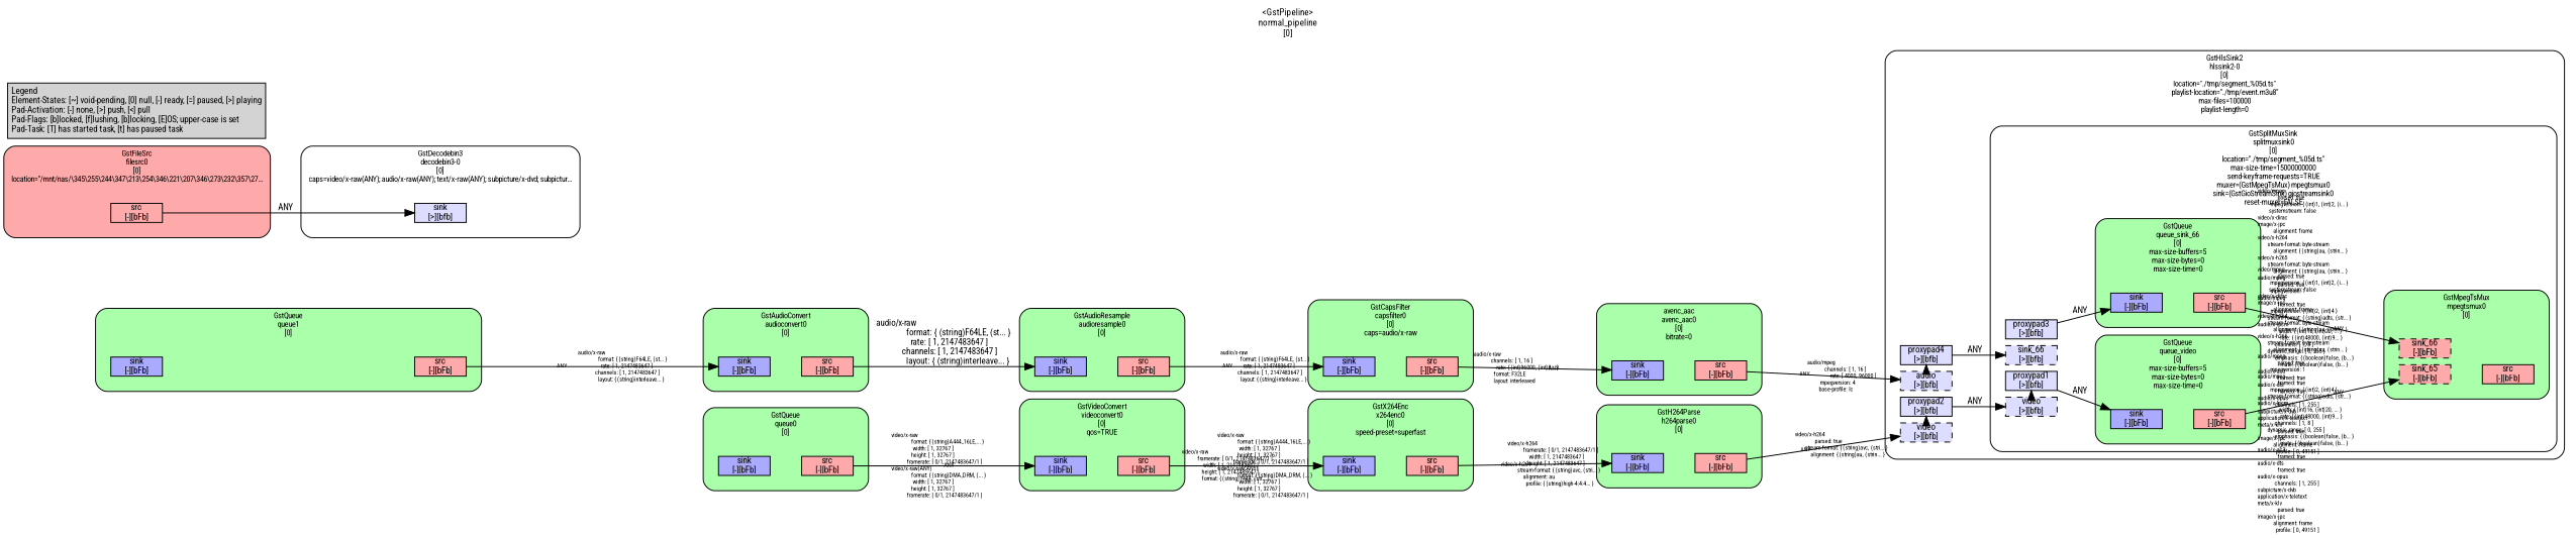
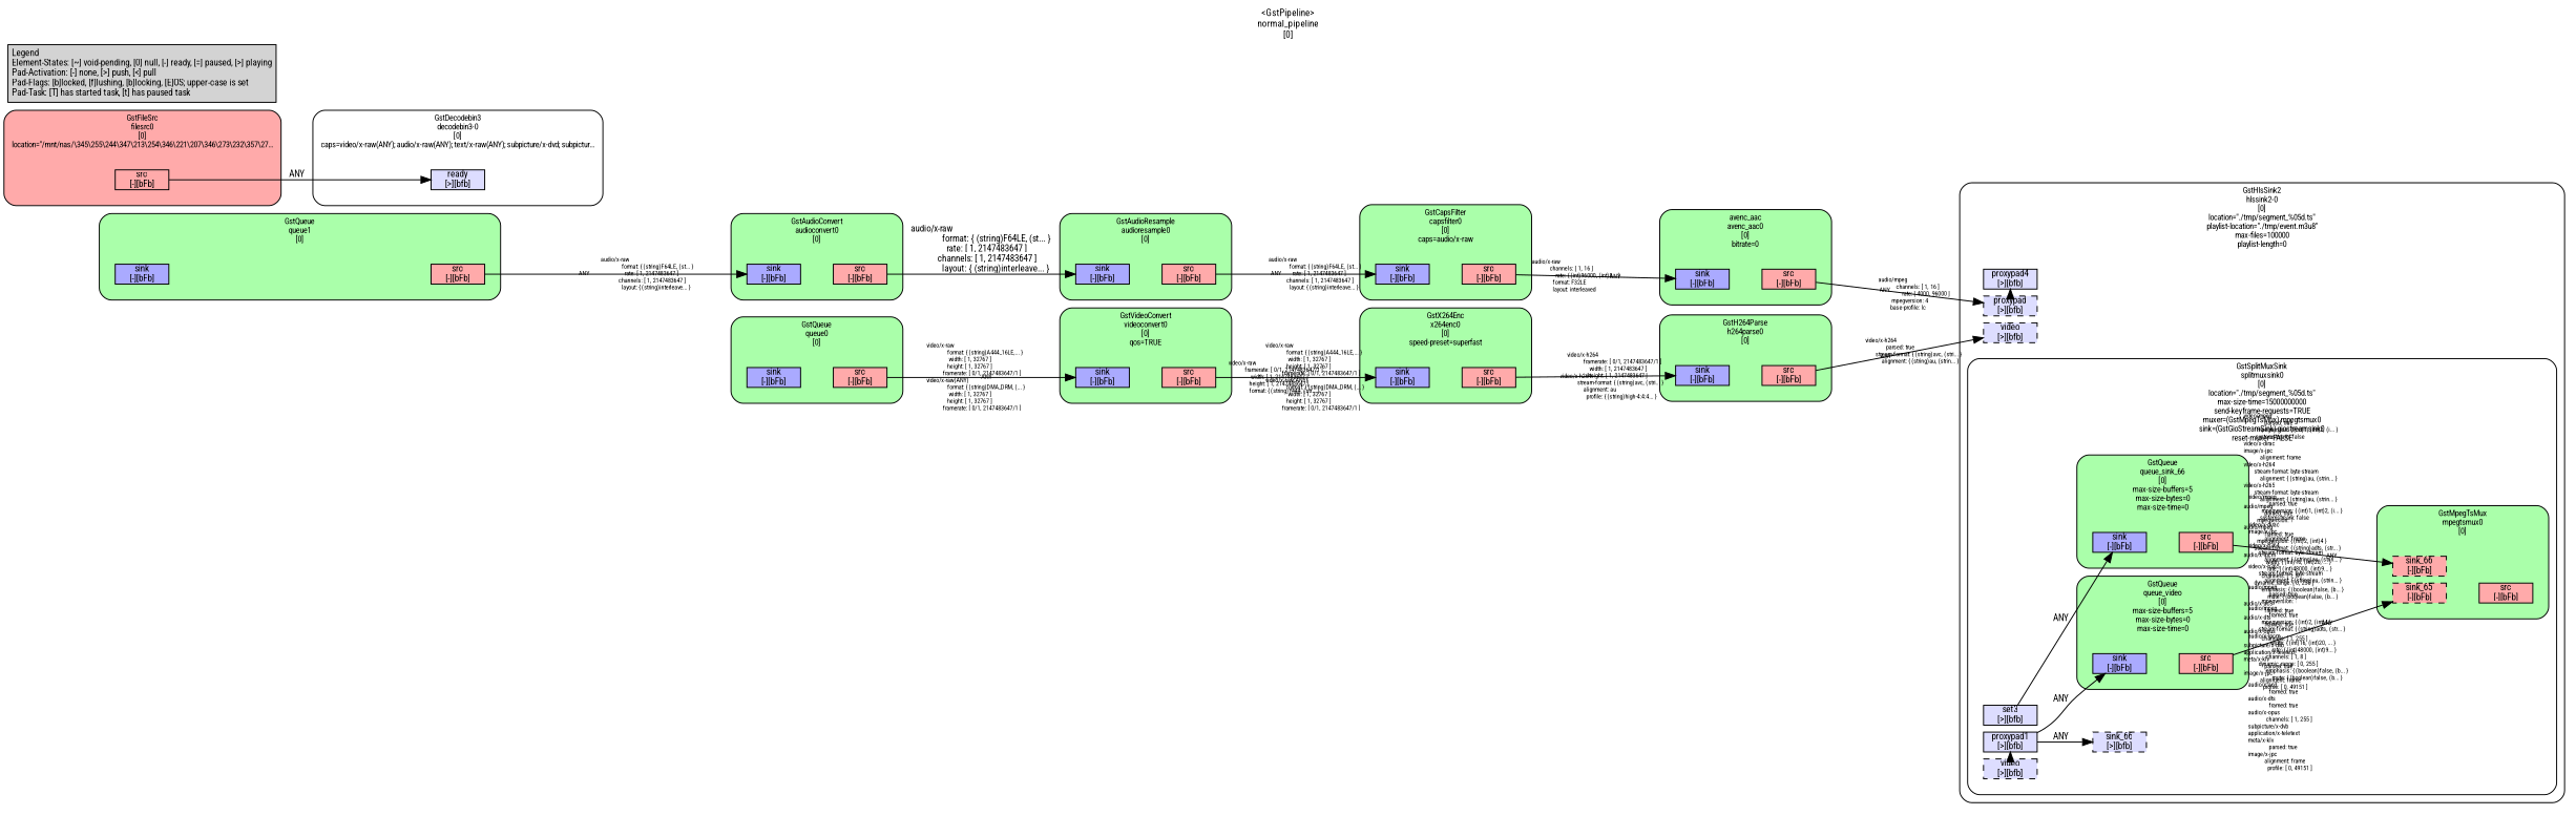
  digraph {
    fontname="Roboto Condensed"
    fontsize=10
    label="<GstPipeline>\nnormal_pipeline\n[0]"
    labelloc=t
    nodesep=.1
    rankdir=LR
    ranksep=.2
    node [color=black fillcolor="#ffaaaa" fontname="Roboto Condensed" fontsize=9 margin="0.0,0.0" shape=box style="filled,solid"]
    edge [fontname="Roboto Condensed" fontsize=9 labelfontsize=6]
-   n1 [fillcolor="#ddddff" height=0.2 label="proxypad2\n[>][bfb]"]
    n2 [fillcolor="#ddddff" height=0.2 label="video\n[>][bfb]" style="filled,dashed"]
    n3 [fillcolor="#ddddff" height=0.2 label="proxypad4\n[>][bfb]"]
-   n4 [fillcolor="#ddddff" height=0.2 label="audio\n[>][bfb]" style="filled,dashed"]
+   n4 [fillcolor="#ddddff" height=0.2 label="proxypad\n[>][bfb]" style="filled,dashed"]
    n5 [fillcolor="#ddddff" height=0.2 label="proxypad1\n[>][bfb]"]
    n6 [fillcolor="#ddddff" height=0.2 label="video\n[>][bfb]" style="filled,dashed"]
-   n7 [fillcolor="#ddddff" height=0.2 label="proxypad3\n[>][bfb]"]
+   n7 [fillcolor="#ddddff" height=0.2 label="set3\n[>][bfb]"]
    n8 [fillcolor="#ddddff" height=0.2 label="sink_66\n[>][bfb]" style="filled,dashed"]
    n9 [fillcolor="#aaaaff" height=0.2 label="sink\n[-][bFb]"]
    n10 [height=0.2 label="src\n[-][bFb]"]
    n11 [fillcolor="#aaaaff" height=0.2 label="sink\n[-][bFb]"]
    n12 [height=0.2 label="src\n[-][bFb]"]
    n13 [height=0.2 label="sink_66\n[-][bFb]" style="filled,dashed"]
    n14 [height=0.2 label="sink_65\n[-][bFb]" style="filled,dashed"]
    n15 [height=0.2 label="src\n[-][bFb]"]
    n16 [fillcolor="#aaaaff" height=0.2 label="sink\n[-][bFb]"]
    n17 [height=0.2 label="src\n[-][bFb]"]
    n18 [fillcolor="#aaaaff" height=0.2 label="sink\n[-][bFb]"]
    n19 [height=0.2 label="src\n[-][bFb]"]
    n20 [fillcolor="#aaaaff" height=0.2 label="sink\n[-][bFb]"]
    n21 [height=0.2 label="src\n[-][bFb]"]
    n22 [fillcolor="#aaaaff" height=0.2 label="sink\n[-][bFb]"]
    n23 [height=0.2 label="src\n[-][bFb]"]
    n24 [fillcolor="#aaaaff" height=0.2 label="sink\n[-][bFb]"]
    n25 [height=0.2 label="src\n[-][bFb]"]
    n26 [fillcolor="#aaaaff" height=0.2 label="sink\n[-][bFb]"]
    n27 [height=0.2 label="src\n[-][bFb]"]
    n28 [fillcolor="#aaaaff" height=0.2 label="sink\n[-][bFb]"]
    n29 [height=0.2 label="src\n[-][bFb]"]
    n30 [fillcolor="#aaaaff" height=0.2 label="sink\n[-][bFb]"]
    n31 [height=0.2 label="src\n[-][bFb]"]
    n32 [fillcolor="#aaaaff" height=0.2 label="sink\n[-][bFb]"]
    n33 [height=0.2 label="src\n[-][bFb]"]
-   n34 [fillcolor="#ddddff" height=0.2 label="sink\n[>][bfb]"]
+   n34 [fillcolor="#ddddff" height=0.2 label="ready\n[>][bfb]"]
    n35 [height=0.2 label="src\n[-][bFb]"]
    n36 [label="Legend\lElement-States: [~] void-pending, [0] null, [-] ready, [=] paused, [>] playing\lPad-Activation: [-] none, [>] push, [<] pull\lPad-Flags: [b]locked, [f]lushing, [b]locking, [E]OS; upper-case is set\lPad-Task: [T] has started task, [t] has paused task\l" margin="0.05,0.05" style=filled color="" fillcolor=""]
    subgraph cluster_1 {
      color=black
      fillcolor="#ffffff"
      fontsize=8
      label="GstHlsSink2\nhlssink2-0\n[0]\nlocation=\"./tmp/segment_%05d.ts\"\nplaylist-location=\"./tmp/event.m3u8\"\nmax-files=100000\nplaylist-length=0"
      style="filled,rounded"
      subgraph cluster_2 {
        color=black
        fillcolor="#ffffff"
        fontsize=8
        label=""
        style=invis
-       n1
        n2
        n3
        n4
      }
      subgraph cluster_3 {
        color=black
        fillcolor="#ffffff"
        fontsize=8
        label="GstSplitMuxSink\nsplitmuxsink0\n[0]\nlocation=\"./tmp/segment_%05d.ts\"\nmax-size-time=15000000000\nsend-keyframe-requests=TRUE\nmuxer=(GstMpegTsMux) mpegtsmux0\nsink=(GstGioStreamSink) giostreamsink0\nreset-muxer=FALSE"
        style="filled,rounded"
        subgraph cluster_4 {
          color=black
          fillcolor="#ffffff"
          fontsize=8
          label=""
          style=invis
          n5
          n6
          n7
          n8
        }
        subgraph cluster_5 {
          color=black
          fillcolor="#aaffaa"
          fontsize=8
          label="GstQueue\nqueue_sink_66\n[0]\nmax-size-buffers=5\nmax-size-bytes=0\nmax-size-time=0"
          style="filled,rounded"
          subgraph cluster_6 {
            color=black
            fillcolor="#aaffaa"
            fontsize=8
            label=""
            style=invis
            n9
          }
          subgraph cluster_7 {
            color=black
            fillcolor="#aaffaa"
            fontsize=8
            label=""
            style=invis
            n10
          }
        }
        subgraph cluster_8 {
          color=black
          fillcolor="#aaffaa"
          fontsize=8
          label="GstQueue\nqueue_video\n[0]\nmax-size-buffers=5\nmax-size-bytes=0\nmax-size-time=0"
          style="filled,rounded"
          subgraph cluster_9 {
            color=black
            fillcolor="#aaffaa"
            fontsize=8
            label=""
            style=invis
            n11
          }
          subgraph cluster_10 {
            color=black
            fillcolor="#aaffaa"
            fontsize=8
            label=""
            style=invis
            n12
          }
        }
        subgraph cluster_11 {
          color=black
          fillcolor="#aaffaa"
          fontsize=8
          label="GstMpegTsMux\nmpegtsmux0\n[0]"
          style="filled,rounded"
          subgraph cluster_12 {
            color=black
            fillcolor="#aaffaa"
            fontsize=8
            label=""
            style=invis
            n13
            n14
          }
          subgraph cluster_13 {
            color=black
            fillcolor="#aaffaa"
            fontsize=8
            label=""
            style=invis
            n15
          }
        }
      }
    }
    subgraph cluster_14 {
      color=black
      fillcolor="#aaffaa"
      fontsize=8
      label="avenc_aac\navenc_aac0\n[0]\nbitrate=0"
      style="filled,rounded"
      subgraph cluster_15 {
        color=black
        fillcolor="#aaffaa"
        fontsize=8
        label=""
        style=invis
        n16
      }
      subgraph cluster_16 {
        color=black
        fillcolor="#aaffaa"
        fontsize=8
        label=""
        style=invis
        n17
      }
    }
    subgraph cluster_17 {
      color=black
      fillcolor="#aaffaa"
      fontsize=8
      label="GstCapsFilter\ncapsfilter0\n[0]\ncaps=audio/x-raw"
      style="filled,rounded"
      subgraph cluster_18 {
        color=black
        fillcolor="#aaffaa"
        fontsize=8
        label=""
        style=invis
        n18
      }
      subgraph cluster_19 {
        color=black
        fillcolor="#aaffaa"
        fontsize=8
        label=""
        style=invis
        n19
      }
    }
    subgraph cluster_20 {
      color=black
      fillcolor="#aaffaa"
      fontsize=8
      label="GstAudioResample\naudioresample0\n[0]"
      style="filled,rounded"
      subgraph cluster_21 {
        color=black
        fillcolor="#aaffaa"
        fontsize=8
        label=""
        style=invis
        n20
      }
      subgraph cluster_22 {
        color=black
        fillcolor="#aaffaa"
        fontsize=8
        label=""
        style=invis
        n21
      }
    }
    subgraph cluster_23 {
      color=black
      fillcolor="#aaffaa"
      fontsize=8
      label="GstAudioConvert\naudioconvert0\n[0]"
      style="filled,rounded"
      subgraph cluster_24 {
        color=black
        fillcolor="#aaffaa"
        fontsize=8
        label=""
        style=invis
        n22
      }
      subgraph cluster_25 {
        color=black
        fillcolor="#aaffaa"
        fontsize=8
        label=""
        style=invis
        n23
      }
    }
    subgraph cluster_26 {
      color=black
      fillcolor="#aaffaa"
      fontsize=8
      label="GstQueue\nqueue1\n[0]"
      style="filled,rounded"
      subgraph cluster_27 {
        color=black
        fillcolor="#aaffaa"
        fontsize=8
        label=""
        style=invis
        n24
      }
      subgraph cluster_28 {
        color=black
        fillcolor="#aaffaa"
        fontsize=8
        label=""
        style=invis
        n25
      }
    }
    subgraph cluster_29 {
      color=black
      fillcolor="#aaffaa"
      fontsize=8
      label="GstH264Parse\nh264parse0\n[0]"
      style="filled,rounded"
      subgraph cluster_30 {
        color=black
        fillcolor="#aaffaa"
        fontsize=8
        label=""
        style=invis
        n26
      }
      subgraph cluster_31 {
        color=black
        fillcolor="#aaffaa"
        fontsize=8
        label=""
        style=invis
        n27
      }
    }
    subgraph cluster_32 {
      color=black
      fillcolor="#aaffaa"
      fontsize=8
      label="GstX264Enc\nx264enc0\n[0]\nspeed-preset=superfast"
      style="filled,rounded"
      subgraph cluster_33 {
        color=black
        fillcolor="#aaffaa"
        fontsize=8
        label=""
        style=invis
        n28
      }
      subgraph cluster_34 {
        color=black
        fillcolor="#aaffaa"
        fontsize=8
        label=""
        style=invis
        n29
      }
    }
    subgraph cluster_35 {
      color=black
      fillcolor="#aaffaa"
      fontsize=8
      label="GstQueue\nqueue0\n[0]"
      style="filled,rounded"
      subgraph cluster_36 {
        color=black
        fillcolor="#aaffaa"
        fontsize=8
        label=""
        style=invis
        n30
      }
      subgraph cluster_37 {
        color=black
        fillcolor="#aaffaa"
        fontsize=8
        label=""
        style=invis
        n31
      }
    }
    subgraph cluster_38 {
      color=black
      fillcolor="#aaffaa"
      fontsize=8
      label="GstVideoConvert\nvideoconvert0\n[0]\nqos=TRUE"
      style="filled,rounded"
      subgraph cluster_39 {
        color=black
        fillcolor="#aaffaa"
        fontsize=8
        label=""
        style=invis
        n32
      }
      subgraph cluster_40 {
        color=black
        fillcolor="#aaffaa"
        fontsize=8
        label=""
        style=invis
        n33
      }
    }
    subgraph cluster_41 {
      color=black
      fillcolor="#ffffff"
      fontsize=8
      label="GstDecodebin3\ndecodebin3-0\n[0]\ncaps=video/x-raw(ANY); audio/x-raw(ANY); text/x-raw(ANY); subpicture/x-dvd; subpictur…"
      style="filled,rounded"
      subgraph cluster_42 {
        color=black
        fillcolor="#ffffff"
        fontsize=8
        label=""
        style=invis
        n34
      }
      subgraph cluster_43 {
        color=black
        fillcolor="#ffffff"
        fontsize=8
        label="GstMultiQueue\nmultiqueue0\n[0]\nmax-size-buffers=0\nsync-by-running-time=TRUE\nuse-interleave=TRUE"
        style="filled,rounded"
      }
    }
    subgraph cluster_44 {
      color=black
      fillcolor="#ffaaaa"
      fontsize=8
      label="GstFileSrc\nfilesrc0\n[0]\nlocation=\"/mnt/nas/\\345\\255\\244\\347\\213\\254\\346\\221\\207\\346\\273\\232\\357\\27…"
      style="filled,rounded"
      subgraph cluster_45 {
        color=black
        fillcolor="#ffaaaa"
        fontsize=8
        label=""
        style=invis
        n35
      }
    }
-   n1 -> n6 [label=ANY]
-   n2 -> n1 [minlen=0 style=dashed]
-   n3 -> n8 [label=ANY]
+   n5 -> n8 [label=ANY]
    n4 -> n3 [minlen=0 style=dashed]
    n5 -> n11 [label=ANY]
    n6 -> n5 [minlen=0 style=dashed]
    n7 -> n9 [label=ANY]
    n9 -> n10 [style=invis]
    n10 -> n13 [headlabel="video/mpeg\l              parsed: true\l         mpegversion: { (int)1, (int)2, (i... }\l        systemstream: false\lvideo/x-dirac\limage/x-jpc\l           alignment: frame\lvideo/x-h264\l       stream-format: byte-stream\l           alignment: { (string)au, (strin... }\lvideo/x-h265\l       stream-format: byte-stream\l           alignment: { (string)au, (strin... }\laudio/mpeg\l              parsed: true\l         mpegversion: 1\laudio/mpeg\l              framed: true\l         mpegversion: { (int)2, (int)4 }\l       stream-format: { (string)adts, (str... }\laudio/x-lpcm\l               width: { (int)16, (int)20, ... }\l                rate: { (int)48000, (int)9... }\l            channels: [ 1, 8 ]\l       dynamic_range: [ 0, 255 ]\l            emphasis: { (boolean)false, (b... }\l                mute: { (boolean)false, (b... }\laudio/x-ac3\l              framed: true\laudio/x-dts\l              framed: true\laudio/x-opus\l            channels: [ 1, 255 ]\lsubpicture/x-dvb\lapplication/x-teletext\lmeta/x-klv\l              parsed: true\limage/x-jpc\l           alignment: frame\l             profile: [ 0, 49151 ]\l" label="                                                  " labelangle=0 labeldistance=10 taillabel=ANY]
    n11 -> n12 [style=invis]
    n12 -> n14 [headlabel="video/mpeg\l              parsed: true\l         mpegversion: { (int)1, (int)2, (i... }\l        systemstream: false\lvideo/x-dirac\limage/x-jpc\l           alignment: frame\lvideo/x-h264\l       stream-format: byte-stream\l           alignment: { (string)au, (strin... }\lvideo/x-h265\l       stream-format: byte-stream\l           alignment: { (string)au, (strin... }\laudio/mpeg\l              parsed: true\l         mpegversion: 1\laudio/mpeg\l              framed: true\l         mpegversion: { (int)2, (int)4 }\l       stream-format: { (string)adts, (str... }\laudio/x-lpcm\l               width: { (int)16, (int)20, ... }\l                rate: { (int)48000, (int)9... }\l            channels: [ 1, 8 ]\l       dynamic_range: [ 0, 255 ]\l            emphasis: { (boolean)false, (b... }\l                mute: { (boolean)false, (b... }\laudio/x-ac3\l              framed: true\laudio/x-dts\l              framed: true\laudio/x-opus\l            channels: [ 1, 255 ]\lsubpicture/x-dvb\lapplication/x-teletext\lmeta/x-klv\l              parsed: true\limage/x-jpc\l           alignment: frame\l             profile: [ 0, 49151 ]\l" label="                                                  " labelangle=0 labeldistance=10 taillabel=ANY]
    n14 -> n15 [style=invis]
    n16 -> n17 [style=invis]
    n17 -> n4 [headlabel=ANY label="                                                  " labelangle=0 labeldistance=10 taillabel="audio/mpeg\l            channels: [ 1, 16 ]\l                rate: [ 4000, 96000 ]\l         mpegversion: 4\l        base-profile: lc\l"]
    n18 -> n19 [style=invis]
    n19 -> n16 [headlabel="audio/x-raw\l            channels: [ 1, 16 ]\l                rate: { (int)96000, (int)8... }\l              format: F32LE\l              layout: interleaved\l" label="                                                  " labelangle=0 labeldistance=10 taillabel=ANY]
    n20 -> n21 [style=invis]
    n21 -> n18 [headlabel=ANY label="                                                  " labelangle=0 labeldistance=10 taillabel="audio/x-raw\l              format: { (string)F64LE, (st... }\l                rate: [ 1, 2147483647 ]\l            channels: [ 1, 2147483647 ]\l              layout: { (string)interleave... }\l"]
    n22 -> n23 [style=invis]
    n23 -> n20 [label="audio/x-raw\l              format: { (string)F64LE, (st... }\l                rate: [ 1, 2147483647 ]\l            channels: [ 1, 2147483647 ]\l              layout: { (string)interleave... }\l"]
    n24 -> n25 [style=invis]
    n25 -> n22 [headlabel="audio/x-raw\l              format: { (string)F64LE, (st... }\l                rate: [ 1, 2147483647 ]\l            channels: [ 1, 2147483647 ]\l              layout: { (string)interleave... }\l" label="                                                  " labelangle=0 labeldistance=10 taillabel=ANY]
    n26 -> n27 [style=invis]
    n27 -> n2 [headlabel=ANY label="                                                  " labelangle=0 labeldistance=10 taillabel="video/x-h264\l              parsed: true\l       stream-format: { (string)avc, (stri... }\l           alignment: { (string)au, (strin... }\l"]
    n28 -> n29 [style=invis]
    n29 -> n26 [headlabel="video/x-h264\l" label="                                                  " labelangle=0 labeldistance=10 taillabel="video/x-h264\l           framerate: [ 0/1, 2147483647/1 ]\l               width: [ 1, 2147483647 ]\l              height: [ 1, 2147483647 ]\l       stream-format: { (string)avc, (stri... }\l           alignment: au\l             profile: { (string)high-4:4:4... }\l"]
    n30 -> n31 [style=invis]
    n31 -> n32 [headlabel="video/x-raw\l              format: { (string)A444_16LE,... }\l               width: [ 1, 32767 ]\l              height: [ 1, 32767 ]\l           framerate: [ 0/1, 2147483647/1 ]\lvideo/x-raw(ANY)\l              format: { (string)DMA_DRM, (... }\l               width: [ 1, 32767 ]\l              height: [ 1, 32767 ]\l           framerate: [ 0/1, 2147483647/1 ]\l" label="                                                  " labelangle=0 labeldistance=10 taillabel=ANY]
    n32 -> n33 [style=invis]
    n33 -> n28 [headlabel="video/x-raw\l           framerate: [ 0/1, 2147483647/1 ]\l               width: [ 1, 2147483647 ]\l              height: [ 1, 2147483647 ]\l              format: { (string)Y444, (str... }\l" label="                                                  " labelangle=0 labeldistance=10 taillabel="video/x-raw\l              format: { (string)A444_16LE,... }\l               width: [ 1, 32767 ]\l              height: [ 1, 32767 ]\l           framerate: [ 0/1, 2147483647/1 ]\lvideo/x-raw(ANY)\l              format: { (string)DMA_DRM, (... }\l               width: [ 1, 32767 ]\l              height: [ 1, 32767 ]\l           framerate: [ 0/1, 2147483647/1 ]\l"]
    n35 -> n34 [label=ANY]
  }
